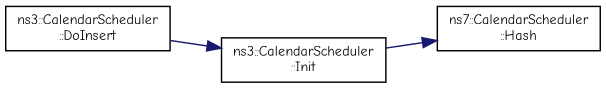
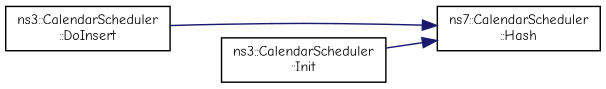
  digraph {
    fontname="Comic Neue"
    rankdir=LR
    node [color=black fillcolor=white fontname="Comic Neue" fontsize=10 shape=record style=filled]
    edge [color=midnightblue fontname="Comic Neue" fontsize=10 labelfontname=Helvetica labelfontsize=10 style=solid]
    n1 [height=0.2 label="ns3::CalendarScheduler\l::DoInsert" width=0.4]
    n2 [height=0.2 label="ns7::CalendarScheduler\l::Hash" width=0.4]
    n3 [height=0.2 label="ns3::CalendarScheduler\l::Init" width=0.4]
-   n1 -> n3
+   n1 -> n2
    n3 -> n2
  }
